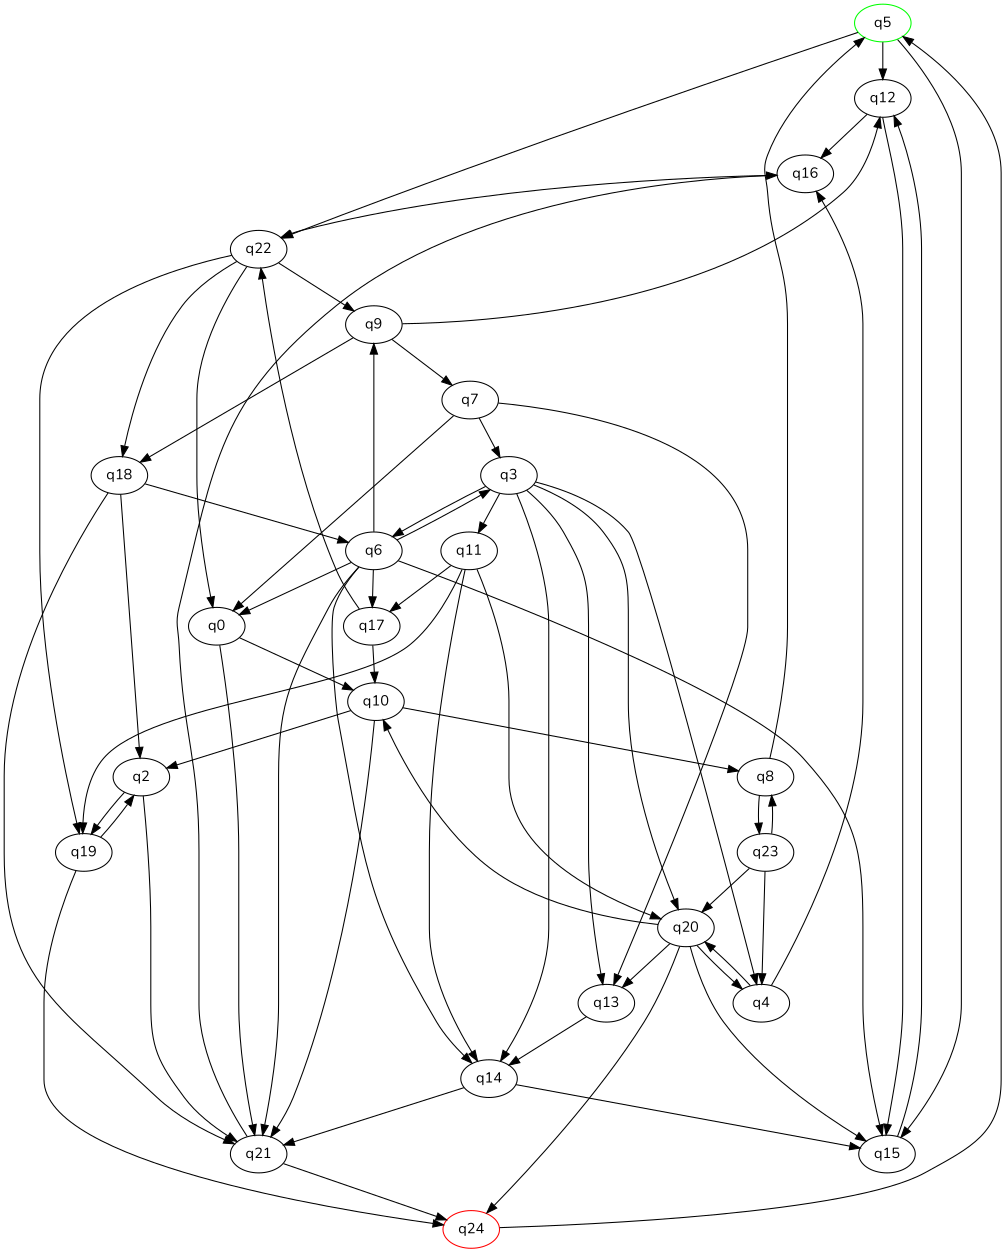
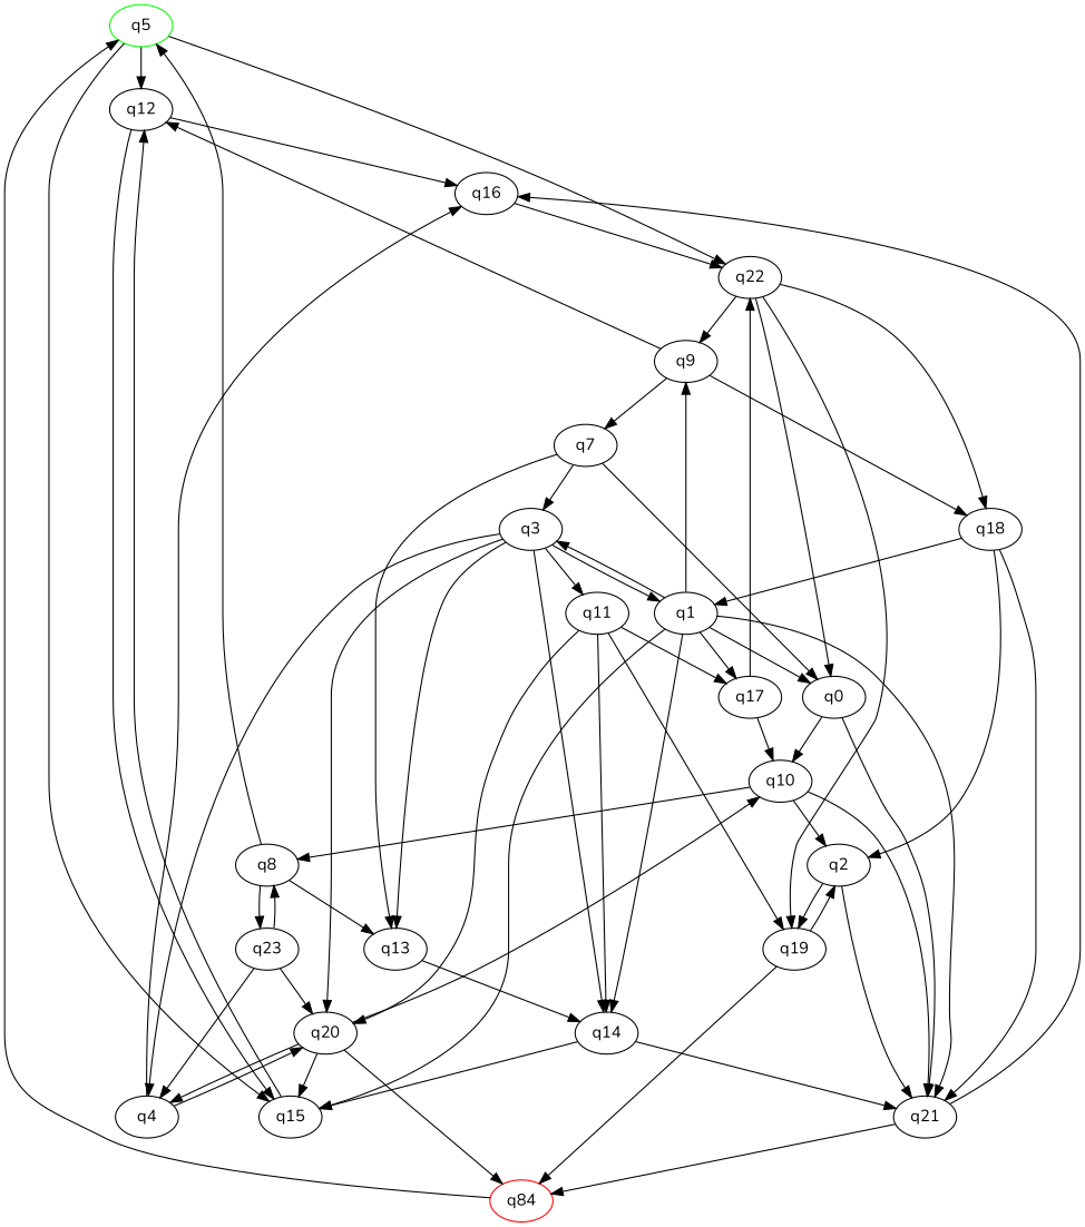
  digraph {
    fontname=Nunito
    node [fontname=Nunito]
    edge [fontname=Nunito]
    q5 [color=green initial=1]
    q12
    q15
    q22
    q16
    q0
    q19
    q9
    q18
-   q24 [color=red final=1]
+   q24 [color=red final=1 label=q84]
    q10
    q21
    q2
    q8
    q13
    q14
    q23
    q4
    q20
    q3
-   q6
+   q6 [label=q1]
    q11
    q17
    q7
    q5 -> q12
    q5 -> q15
    q5 -> q22
    q12 -> q15
    q12 -> q16
    q15 -> q12
    q22 -> q0
    q22 -> q19
    q22 -> q9
    q22 -> q18
    q16 -> q22
    q0 -> q10
    q0 -> q21
    q19 -> q24
    q19 -> q2
    q9 -> q12
    q9 -> q18
    q9 -> q7
    q18 -> q21
    q18 -> q2
    q18 -> q6
    q24 -> q5
    q10 -> q21
    q10 -> q2
    q10 -> q8
    q21 -> q16
    q21 -> q24
    q2 -> q19
    q2 -> q21
    q8 -> q5
-   q20 -> q13
+   q8 -> q13
    q8 -> q23
    q13 -> q14
    q14 -> q15
    q14 -> q21
    q23 -> q8
    q23 -> q4
    q23 -> q20
    q4 -> q16
    q4 -> q20
    q20 -> q15
    q20 -> q24
    q20 -> q10
    q20 -> q4
    q3 -> q13
    q3 -> q14
    q3 -> q4
    q3 -> q20
    q3 -> q6
    q3 -> q11
    q6 -> q15
    q6 -> q0
    q6 -> q9
    q6 -> q21
    q6 -> q14
    q6 -> q3
    q6 -> q17
    q11 -> q19
    q11 -> q14
    q11 -> q20
    q11 -> q17
    q17 -> q22
    q17 -> q10
    q7 -> q0
    q7 -> q13
    q7 -> q3
  }
